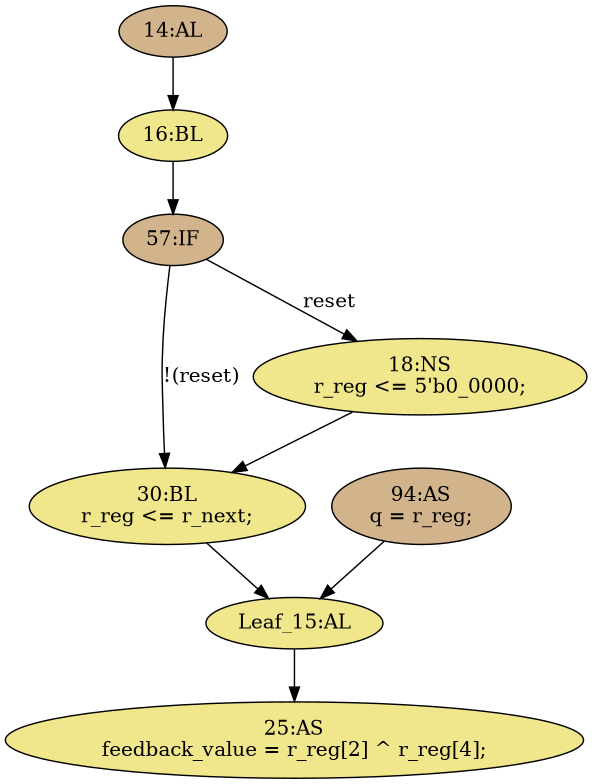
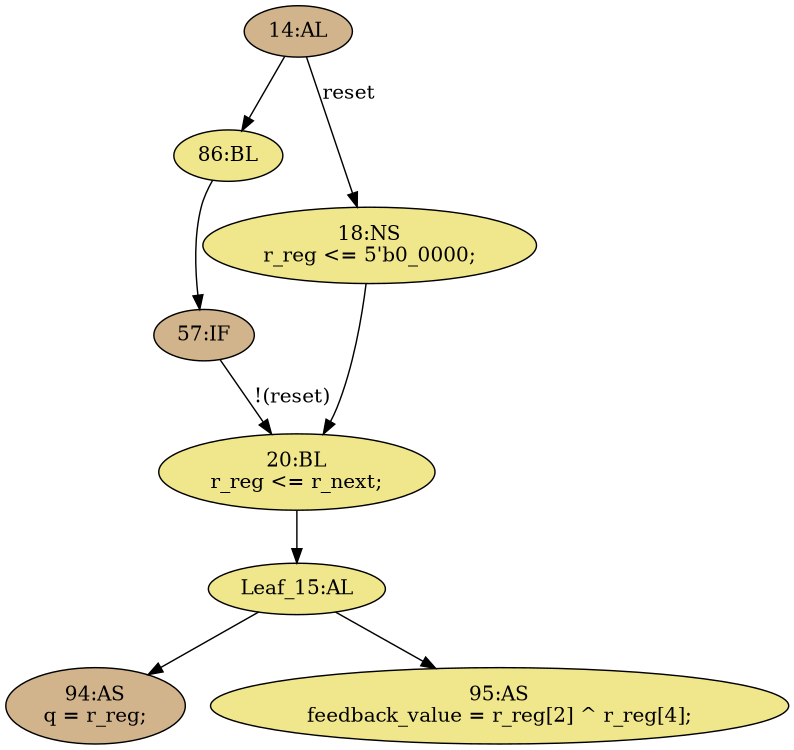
  strict digraph {
    node [fillcolor=khaki statements="[]" style=filled typ=Block]
    edge [cond="[]" lineno=None]
    n1 [ast="<pyverilog.vparser.ast.Always object at 0x7fe2dc6a34d0>" clk_sens=True fillcolor=tan label="14:AL" sens="['clk', 'reset', 'r_next']" typ=Always use_var="['reset', 'r_next']"]
-   n2 [ast="<pyverilog.vparser.ast.Block object at 0x7fe2dc6a3e10>" label="16:BL"]
+   n2 [ast="<pyverilog.vparser.ast.Block object at 0x7fe2dc6a3e10>" label="86:BL"]
    n3 [ast="<pyverilog.vparser.ast.IfStatement object at 0x7fe2dc64e290>" fillcolor=tan label="57:IF" typ=IfStatement]
-   n4 [ast="<pyverilog.vparser.ast.Block object at 0x7fe2dc6a3ed0>" label="30:BL\nr_reg <= r_next;" statements="[<pyverilog.vparser.ast.NonblockingSubstitution object at 0x7fe2dc6b1550>]"]
+   n4 [ast="<pyverilog.vparser.ast.Block object at 0x7fe2dc6a3ed0>" label="20:BL\nr_reg <= r_next;" statements="[<pyverilog.vparser.ast.NonblockingSubstitution object at 0x7fe2dc6b1550>]"]
    n5 [ast="<pyverilog.vparser.ast.NonblockingSubstitution object at 0x7fe2dc64ee90>" label="18:NS\nr_reg <= 5'b0_0000;" statements="[<pyverilog.vparser.ast.NonblockingSubstitution object at 0x7fe2dc64ee90>]" typ=NonblockingSubstitution]
    n6 [def_var="['r_reg']" label="Leaf_15:AL" statements="" typ=""]
    n7 [ast="<pyverilog.vparser.ast.Assign object at 0x7fe2dc6b1650>" def_var="['q']" fillcolor=tan label="94:AS\nq = r_reg;" typ=Assign use_var="['r_reg']"]
-   n8 [ast="<pyverilog.vparser.ast.Assign object at 0x7fe2dc6a6850>" def_var="['feedback_value']" label="25:AS\nfeedback_value = r_reg[2] ^ r_reg[4];" typ=Assign use_var="['r_reg', 'r_reg']"]
+   n8 [ast="<pyverilog.vparser.ast.Assign object at 0x7fe2dc6a6850>" def_var="['feedback_value']" label="95:AS\nfeedback_value = r_reg[2] ^ r_reg[4];" typ=Assign use_var="['r_reg', 'r_reg']"]
    n1 -> n2
    n2 -> n3
    n3 -> n4 [cond="['reset']" label="!(reset)" lineno=17]
-   n3 -> n5 [cond="['reset']" label=reset lineno=17]
+   n1 -> n5 [cond="['reset']" label=reset lineno=17]
    n4 -> n6
    n5 -> n4
-   n7 -> n6 [cond="" lineno=""]
+   n6 -> n7 [cond="" lineno=""]
    n6 -> n8 [cond="" lineno=""]
  }
